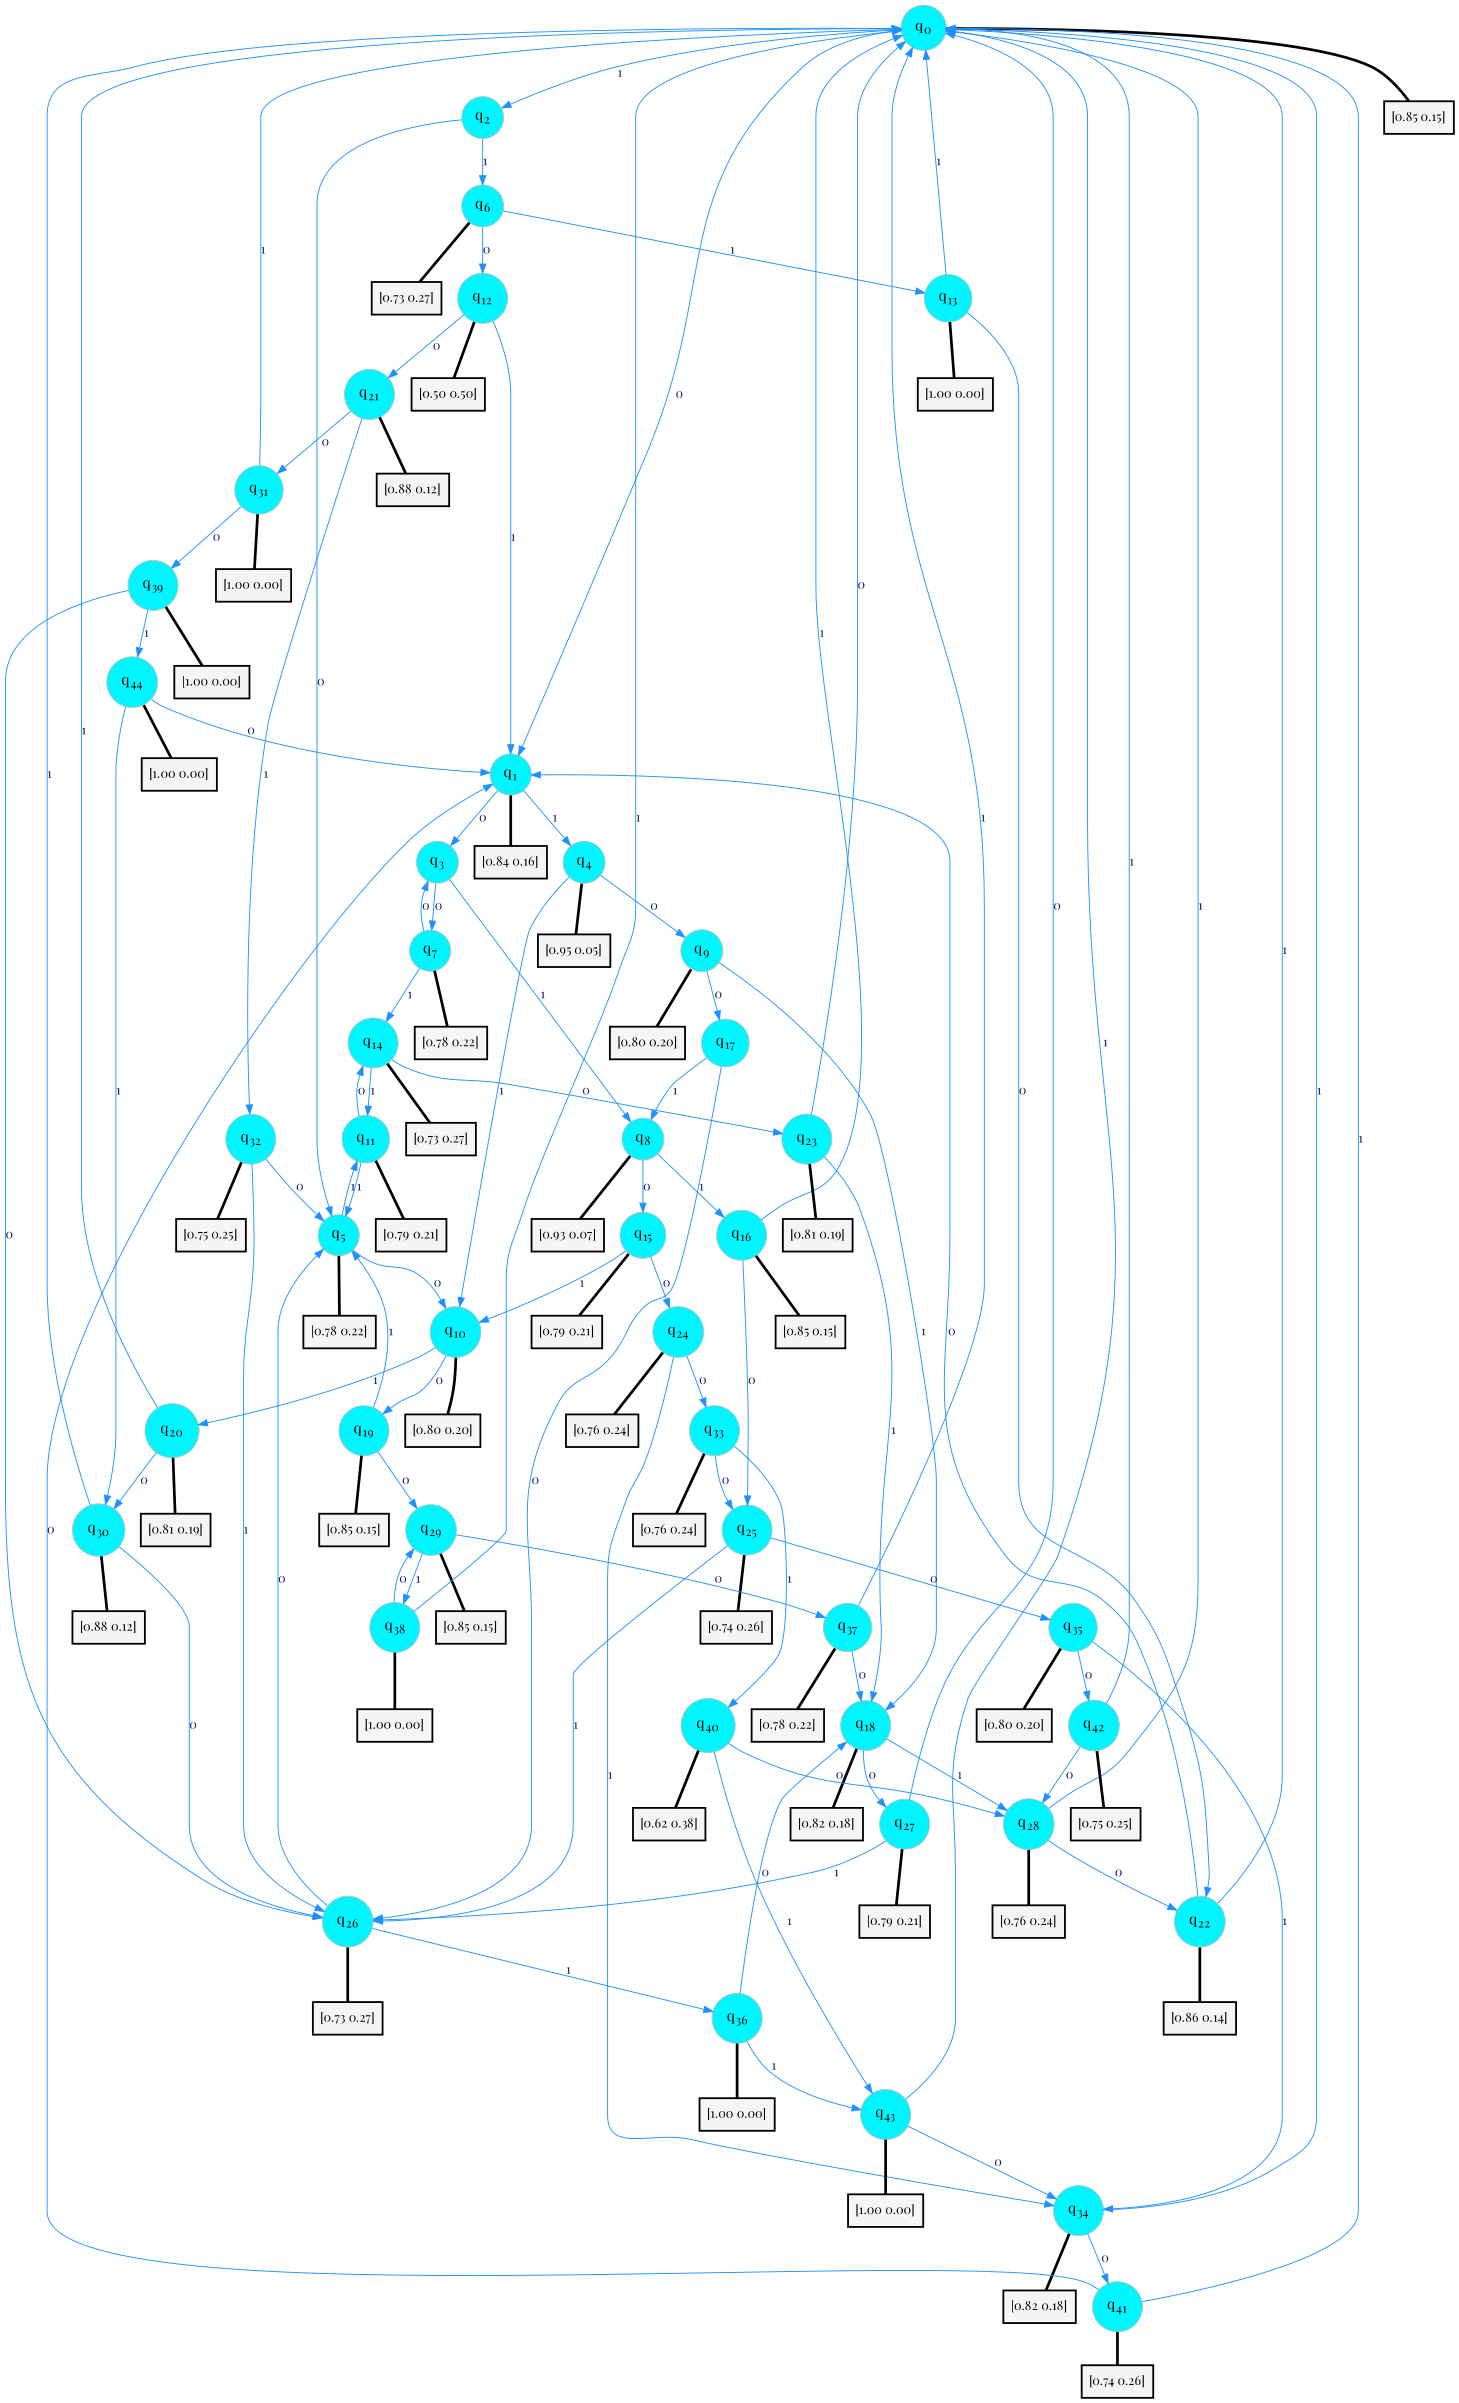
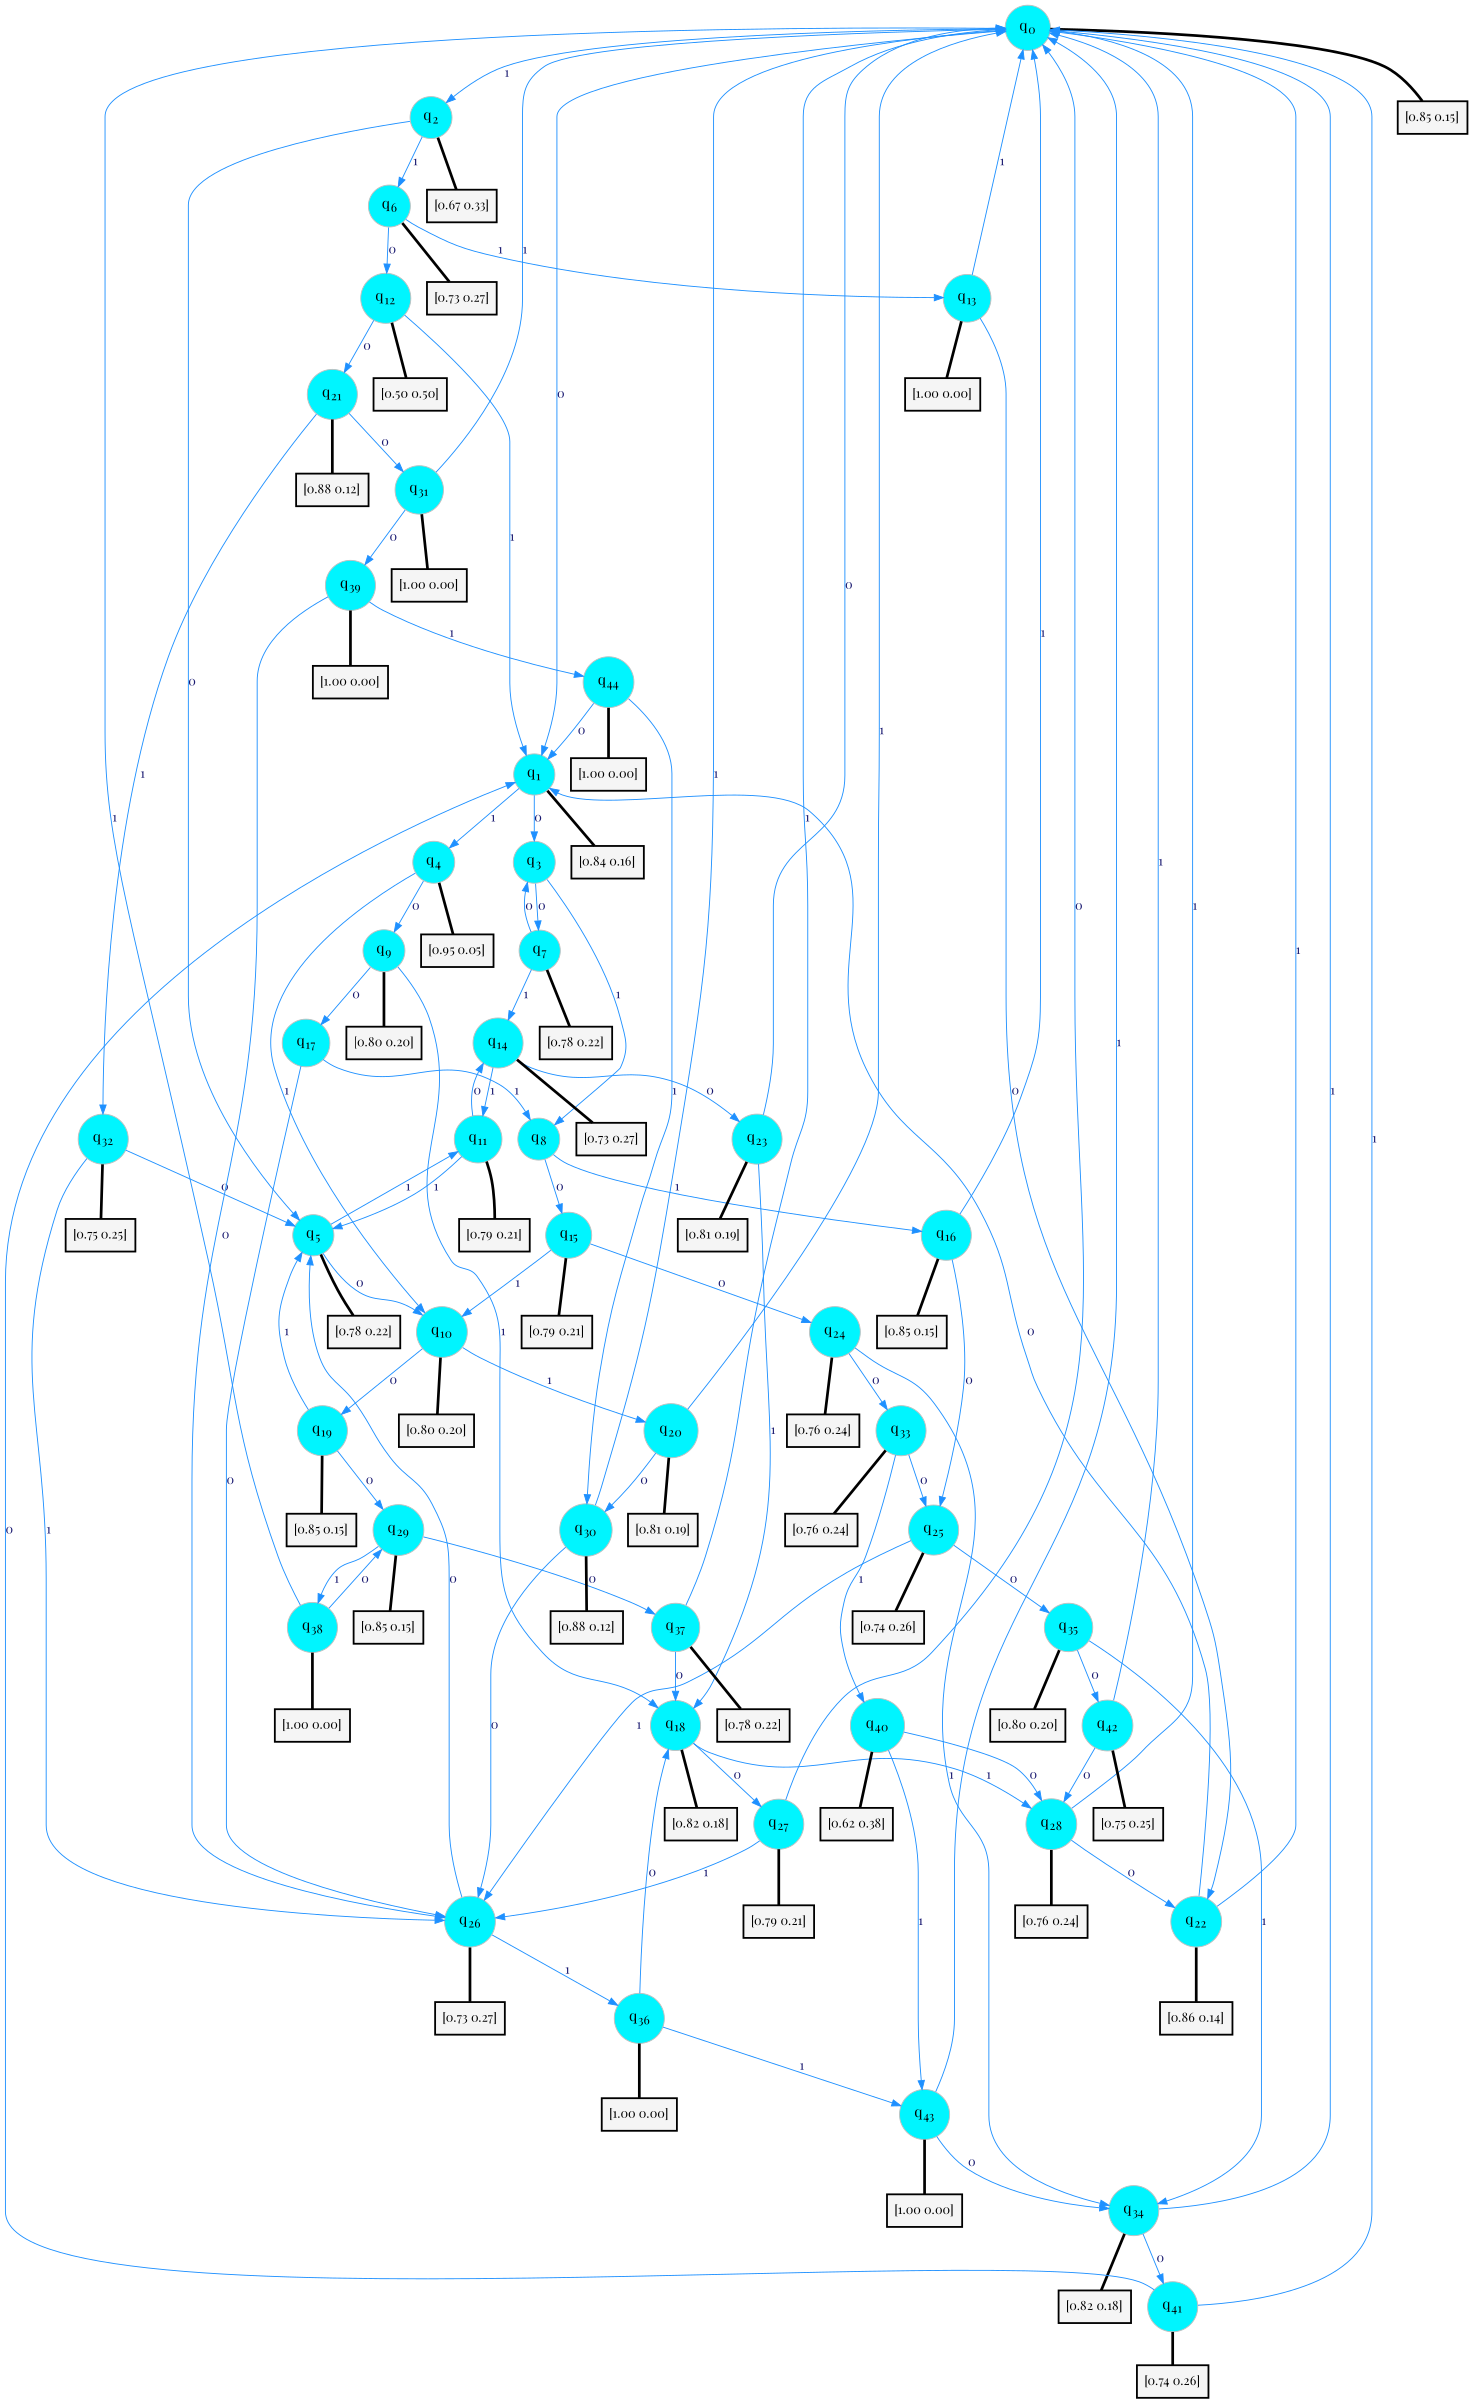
  digraph {
    fontname="Playfair Display"
    rankdir=TD
    node [color=gray fillcolor=turquoise1 fontcolor=black fontname="Playfair Display" fontsize=16 fontweight=bold shape=circle style=filled]
    edge [arrowsize=1 color=dodgerblue1 fontcolor=midnightblue fontname="Playfair Display" fontweight=bold penwidth=1 style=solid weight=20]
    n1 [label=<q<SUB>0</SUB>>]
    n2 [label=<q<SUB>1</SUB>>]
    n3 [label=<q<SUB>2</SUB>>]
    n4 [color=black fillcolor=whitesmoke fontsize=14 label="[0.85 0.15]" penwidth=2 shape=box]
    n5 [label=<q<SUB>3</SUB>>]
    n6 [label=<q<SUB>4</SUB>>]
    n7 [color=black fillcolor=whitesmoke fontsize=14 label="[0.84 0.16]" penwidth=2 shape=box]
    n8 [label=<q<SUB>5</SUB>>]
    n9 [label=<q<SUB>6</SUB>>]
+   n10 [color=black fillcolor=whitesmoke fontsize=14 label="[0.67 0.33]" penwidth=2 shape=box]
    n11 [label=<q<SUB>7</SUB>>]
    n12 [label=<q<SUB>8</SUB>>]
    n13 [label=<q<SUB>9</SUB>>]
    n14 [label=<q<SUB>10</SUB>>]
    n15 [color=black fillcolor=whitesmoke fontsize=14 label="[0.95 0.05]" penwidth=2 shape=box]
    n16 [label=<q<SUB>11</SUB>>]
    n17 [color=black fillcolor=whitesmoke fontsize=14 label="[0.78 0.22]" penwidth=2 shape=box]
    n18 [label=<q<SUB>12</SUB>>]
    n19 [label=<q<SUB>13</SUB>>]
    n20 [color=black fillcolor=whitesmoke fontsize=14 label="[0.73 0.27]" penwidth=2 shape=box]
    n21 [label=<q<SUB>14</SUB>>]
    n22 [color=black fillcolor=whitesmoke fontsize=14 label="[0.78 0.22]" penwidth=2 shape=box]
    n23 [label=<q<SUB>15</SUB>>]
    n24 [label=<q<SUB>16</SUB>>]
-   n25 [color=black fillcolor=whitesmoke fontsize=14 label="[0.93 0.07]" penwidth=2 shape=box]
    n26 [label=<q<SUB>17</SUB>>]
    n27 [label=<q<SUB>18</SUB>>]
    n28 [color=black fillcolor=whitesmoke fontsize=14 label="[0.80 0.20]" penwidth=2 shape=box]
    n29 [label=<q<SUB>19</SUB>>]
    n30 [label=<q<SUB>20</SUB>>]
    n31 [color=black fillcolor=whitesmoke fontsize=14 label="[0.80 0.20]" penwidth=2 shape=box]
    n32 [color=black fillcolor=whitesmoke fontsize=14 label="[0.79 0.21]" penwidth=2 shape=box]
    n33 [label=<q<SUB>21</SUB>>]
    n34 [color=black fillcolor=whitesmoke fontsize=14 label="[0.50 0.50]" penwidth=2 shape=box]
    n35 [label=<q<SUB>22</SUB>>]
    n36 [color=black fillcolor=whitesmoke fontsize=14 label="[1.00 0.00]" penwidth=2 shape=box]
    n37 [label=<q<SUB>23</SUB>>]
    n38 [color=black fillcolor=whitesmoke fontsize=14 label="[0.73 0.27]" penwidth=2 shape=box]
    n39 [label=<q<SUB>24</SUB>>]
    n40 [color=black fillcolor=whitesmoke fontsize=14 label="[0.79 0.21]" penwidth=2 shape=box]
    n41 [label=<q<SUB>25</SUB>>]
    n42 [color=black fillcolor=whitesmoke fontsize=14 label="[0.85 0.15]" penwidth=2 shape=box]
    n43 [label=<q<SUB>26</SUB>>]
    n44 [label=<q<SUB>27</SUB>>]
    n45 [label=<q<SUB>28</SUB>>]
    n46 [color=black fillcolor=whitesmoke fontsize=14 label="[0.82 0.18]" penwidth=2 shape=box]
    n47 [label=<q<SUB>29</SUB>>]
    n48 [color=black fillcolor=whitesmoke fontsize=14 label="[0.85 0.15]" penwidth=2 shape=box]
    n49 [label=<q<SUB>30</SUB>>]
    n50 [color=black fillcolor=whitesmoke fontsize=14 label="[0.81 0.19]" penwidth=2 shape=box]
    n51 [label=<q<SUB>31</SUB>>]
    n52 [label=<q<SUB>32</SUB>>]
    n53 [color=black fillcolor=whitesmoke fontsize=14 label="[0.88 0.12]" penwidth=2 shape=box]
    n54 [color=black fillcolor=whitesmoke fontsize=14 label="[0.86 0.14]" penwidth=2 shape=box]
    n55 [color=black fillcolor=whitesmoke fontsize=14 label="[0.81 0.19]" penwidth=2 shape=box]
    n56 [label=<q<SUB>33</SUB>>]
    n57 [label=<q<SUB>34</SUB>>]
    n58 [color=black fillcolor=whitesmoke fontsize=14 label="[0.76 0.24]" penwidth=2 shape=box]
    n59 [label=<q<SUB>35</SUB>>]
    n60 [color=black fillcolor=whitesmoke fontsize=14 label="[0.74 0.26]" penwidth=2 shape=box]
    n61 [label=<q<SUB>36</SUB>>]
    n62 [color=black fillcolor=whitesmoke fontsize=14 label="[0.73 0.27]" penwidth=2 shape=box]
    n63 [color=black fillcolor=whitesmoke fontsize=14 label="[0.79 0.21]" penwidth=2 shape=box]
    n64 [color=black fillcolor=whitesmoke fontsize=14 label="[0.76 0.24]" penwidth=2 shape=box]
    n65 [label=<q<SUB>37</SUB>>]
    n66 [label=<q<SUB>38</SUB>>]
    n67 [color=black fillcolor=whitesmoke fontsize=14 label="[0.85 0.15]" penwidth=2 shape=box]
    n68 [color=black fillcolor=whitesmoke fontsize=14 label="[0.88 0.12]" penwidth=2 shape=box]
    n69 [label=<q<SUB>39</SUB>>]
    n70 [color=black fillcolor=whitesmoke fontsize=14 label="[1.00 0.00]" penwidth=2 shape=box]
    n71 [color=black fillcolor=whitesmoke fontsize=14 label="[0.75 0.25]" penwidth=2 shape=box]
    n72 [label=<q<SUB>40</SUB>>]
    n73 [color=black fillcolor=whitesmoke fontsize=14 label="[0.76 0.24]" penwidth=2 shape=box]
    n74 [label=<q<SUB>41</SUB>>]
    n75 [color=black fillcolor=whitesmoke fontsize=14 label="[0.82 0.18]" penwidth=2 shape=box]
    n76 [label=<q<SUB>42</SUB>>]
    n77 [color=black fillcolor=whitesmoke fontsize=14 label="[0.80 0.20]" penwidth=2 shape=box]
    n78 [label=<q<SUB>43</SUB>>]
    n79 [color=black fillcolor=whitesmoke fontsize=14 label="[1.00 0.00]" penwidth=2 shape=box]
    n80 [color=black fillcolor=whitesmoke fontsize=14 label="[0.78 0.22]" penwidth=2 shape=box]
    n81 [color=black fillcolor=whitesmoke fontsize=14 label="[1.00 0.00]" penwidth=2 shape=box]
    n82 [label=<q<SUB>44</SUB>>]
    n83 [color=black fillcolor=whitesmoke fontsize=14 label="[1.00 0.00]" penwidth=2 shape=box]
    n84 [color=black fillcolor=whitesmoke fontsize=14 label="[0.62 0.38]" penwidth=2 shape=box]
    n85 [color=black fillcolor=whitesmoke fontsize=14 label="[0.74 0.26]" penwidth=2 shape=box]
    n86 [color=black fillcolor=whitesmoke fontsize=14 label="[0.75 0.25]" penwidth=2 shape=box]
    n87 [color=black fillcolor=whitesmoke fontsize=14 label="[1.00 0.00]" penwidth=2 shape=box]
    n88 [color=black fillcolor=whitesmoke fontsize=14 label="[1.00 0.00]" penwidth=2 shape=box]
    n1 -> n2 [label=0]
    n1 -> n3 [label=1]
    n1 -> n4 [arrowhead=none color=black penwidth=3]
    n2 -> n5 [label=0]
    n2 -> n6 [label=1]
    n2 -> n7 [arrowhead=none color=black penwidth=3]
    n3 -> n8 [label=0]
    n3 -> n9 [label=1]
+   n3 -> n10 [arrowhead=none color=black penwidth=3]
    n5 -> n11 [label=0]
    n5 -> n12 [label=1]
    n6 -> n13 [label=0]
    n6 -> n14 [label=1]
    n6 -> n15 [arrowhead=none color=black penwidth=3]
    n8 -> n14 [label=0]
    n8 -> n16 [label=1]
    n8 -> n17 [arrowhead=none color=black penwidth=3]
    n9 -> n18 [label=0]
    n9 -> n19 [label=1]
    n9 -> n20 [arrowhead=none color=black penwidth=3]
    n11 -> n5 [label=0]
    n11 -> n21 [label=1]
    n11 -> n22 [arrowhead=none color=black penwidth=3]
    n12 -> n23 [label=0]
    n12 -> n24 [label=1]
-   n12 -> n25 [arrowhead=none color=black penwidth=3]
    n13 -> n26 [label=0]
    n13 -> n27 [label=1]
    n13 -> n28 [arrowhead=none color=black penwidth=3]
    n14 -> n29 [label=0]
    n14 -> n30 [label=1]
    n14 -> n31 [arrowhead=none color=black penwidth=3]
    n16 -> n8 [label=1]
    n16 -> n21 [label=0]
    n16 -> n32 [arrowhead=none color=black penwidth=3]
    n18 -> n2 [label=1]
    n18 -> n33 [label=0]
    n18 -> n34 [arrowhead=none color=black penwidth=3]
    n19 -> n1 [label=1]
    n19 -> n35 [label=0]
    n19 -> n36 [arrowhead=none color=black penwidth=3]
    n21 -> n16 [label=1]
    n21 -> n37 [label=0]
    n21 -> n38 [arrowhead=none color=black penwidth=3]
    n23 -> n14 [label=1]
    n23 -> n39 [label=0]
    n23 -> n40 [arrowhead=none color=black penwidth=3]
    n24 -> n1 [label=1]
    n24 -> n41 [label=0]
    n24 -> n42 [arrowhead=none color=black penwidth=3]
    n26 -> n12 [label=1]
    n26 -> n43 [label=0]
    n27 -> n44 [label=0]
    n27 -> n45 [label=1]
    n27 -> n46 [arrowhead=none color=black penwidth=3]
    n29 -> n8 [label=1]
    n29 -> n47 [label=0]
    n29 -> n48 [arrowhead=none color=black penwidth=3]
    n30 -> n1 [label=1]
    n30 -> n49 [label=0]
    n30 -> n50 [arrowhead=none color=black penwidth=3]
    n33 -> n51 [label=0]
    n33 -> n52 [label=1]
    n33 -> n53 [arrowhead=none color=black penwidth=3]
    n35 -> n1 [label=1]
    n35 -> n2 [label=0]
    n35 -> n54 [arrowhead=none color=black penwidth=3]
    n37 -> n1 [label=0]
    n37 -> n27 [label=1]
    n37 -> n55 [arrowhead=none color=black penwidth=3]
    n39 -> n56 [label=0]
    n39 -> n57 [label=1]
    n39 -> n58 [arrowhead=none color=black penwidth=3]
    n41 -> n43 [label=1]
    n41 -> n59 [label=0]
    n41 -> n60 [arrowhead=none color=black penwidth=3]
    n43 -> n8 [label=0]
    n43 -> n61 [label=1]
    n43 -> n62 [arrowhead=none color=black penwidth=3]
    n44 -> n1 [label=0]
    n44 -> n43 [label=1]
    n44 -> n63 [arrowhead=none color=black penwidth=3]
    n45 -> n1 [label=1]
    n45 -> n35 [label=0]
    n45 -> n64 [arrowhead=none color=black penwidth=3]
    n47 -> n65 [label=0]
    n47 -> n66 [label=1]
    n47 -> n67 [arrowhead=none color=black penwidth=3]
    n49 -> n1 [label=1]
    n49 -> n43 [label=0]
    n49 -> n68 [arrowhead=none color=black penwidth=3]
    n51 -> n1 [label=1]
    n51 -> n69 [label=0]
    n51 -> n70 [arrowhead=none color=black penwidth=3]
    n52 -> n8 [label=0]
    n52 -> n43 [label=1]
    n52 -> n71 [arrowhead=none color=black penwidth=3]
    n56 -> n41 [label=0]
    n56 -> n72 [label=1]
    n56 -> n73 [arrowhead=none color=black penwidth=3]
    n57 -> n1 [label=1]
    n57 -> n74 [label=0]
    n57 -> n75 [arrowhead=none color=black penwidth=3]
    n59 -> n57 [label=1]
    n59 -> n76 [label=0]
    n59 -> n77 [arrowhead=none color=black penwidth=3]
    n61 -> n27 [label=0]
    n61 -> n78 [label=1]
    n61 -> n79 [arrowhead=none color=black penwidth=3]
    n65 -> n1 [label=1]
    n65 -> n27 [label=0]
    n65 -> n80 [arrowhead=none color=black penwidth=3]
    n66 -> n1 [label=1]
    n66 -> n47 [label=0]
    n66 -> n81 [arrowhead=none color=black penwidth=3]
    n69 -> n43 [label=0]
    n69 -> n82 [label=1]
    n69 -> n83 [arrowhead=none color=black penwidth=3]
    n72 -> n45 [label=0]
    n72 -> n78 [label=1]
    n72 -> n84 [arrowhead=none color=black penwidth=3]
    n74 -> n1 [label=1]
    n74 -> n2 [label=0]
    n74 -> n85 [arrowhead=none color=black penwidth=3]
    n76 -> n1 [label=1]
    n76 -> n45 [label=0]
    n76 -> n86 [arrowhead=none color=black penwidth=3]
    n78 -> n1 [label=1]
    n78 -> n57 [label=0]
    n78 -> n87 [arrowhead=none color=black penwidth=3]
    n82 -> n2 [label=0]
    n82 -> n49 [label=1]
    n82 -> n88 [arrowhead=none color=black penwidth=3]
  }
